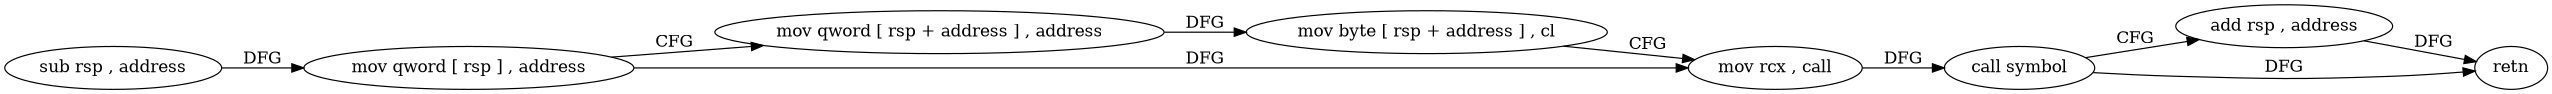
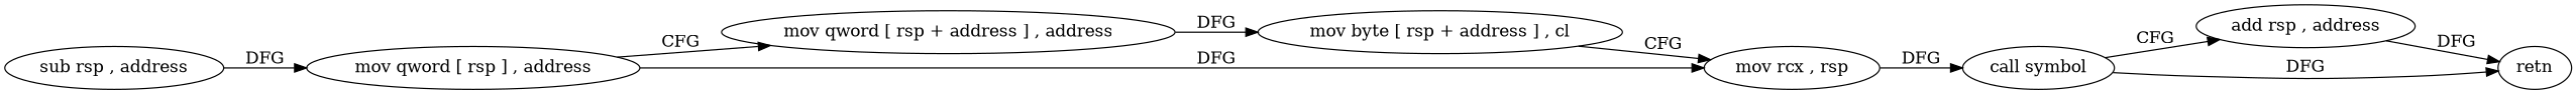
  digraph {
    rankdir=LR
    n1 [label="sub rsp , address"]
    n2 [label="mov qword [ rsp ] , address"]
    n3 [label="mov qword [ rsp + address ] , address"]
-   n4 [label="mov rcx , call"]
+   n4 [label="mov rcx , rsp"]
    n5 [label="mov byte [ rsp + address ] , cl"]
    n6 [label="call symbol"]
    n7 [label="add rsp , address"]
    n8 [label=retn]
    n1 -> n2 [label=DFG]
    n2 -> n3 [label=CFG]
    n2 -> n4 [label=DFG]
    n3 -> n5 [label=DFG]
    n4 -> n6 [label=DFG]
    n5 -> n4 [label=CFG]
    n6 -> n7 [label=CFG]
    n6 -> n8 [label=DFG]
    n7 -> n8 [label=DFG]
  }
